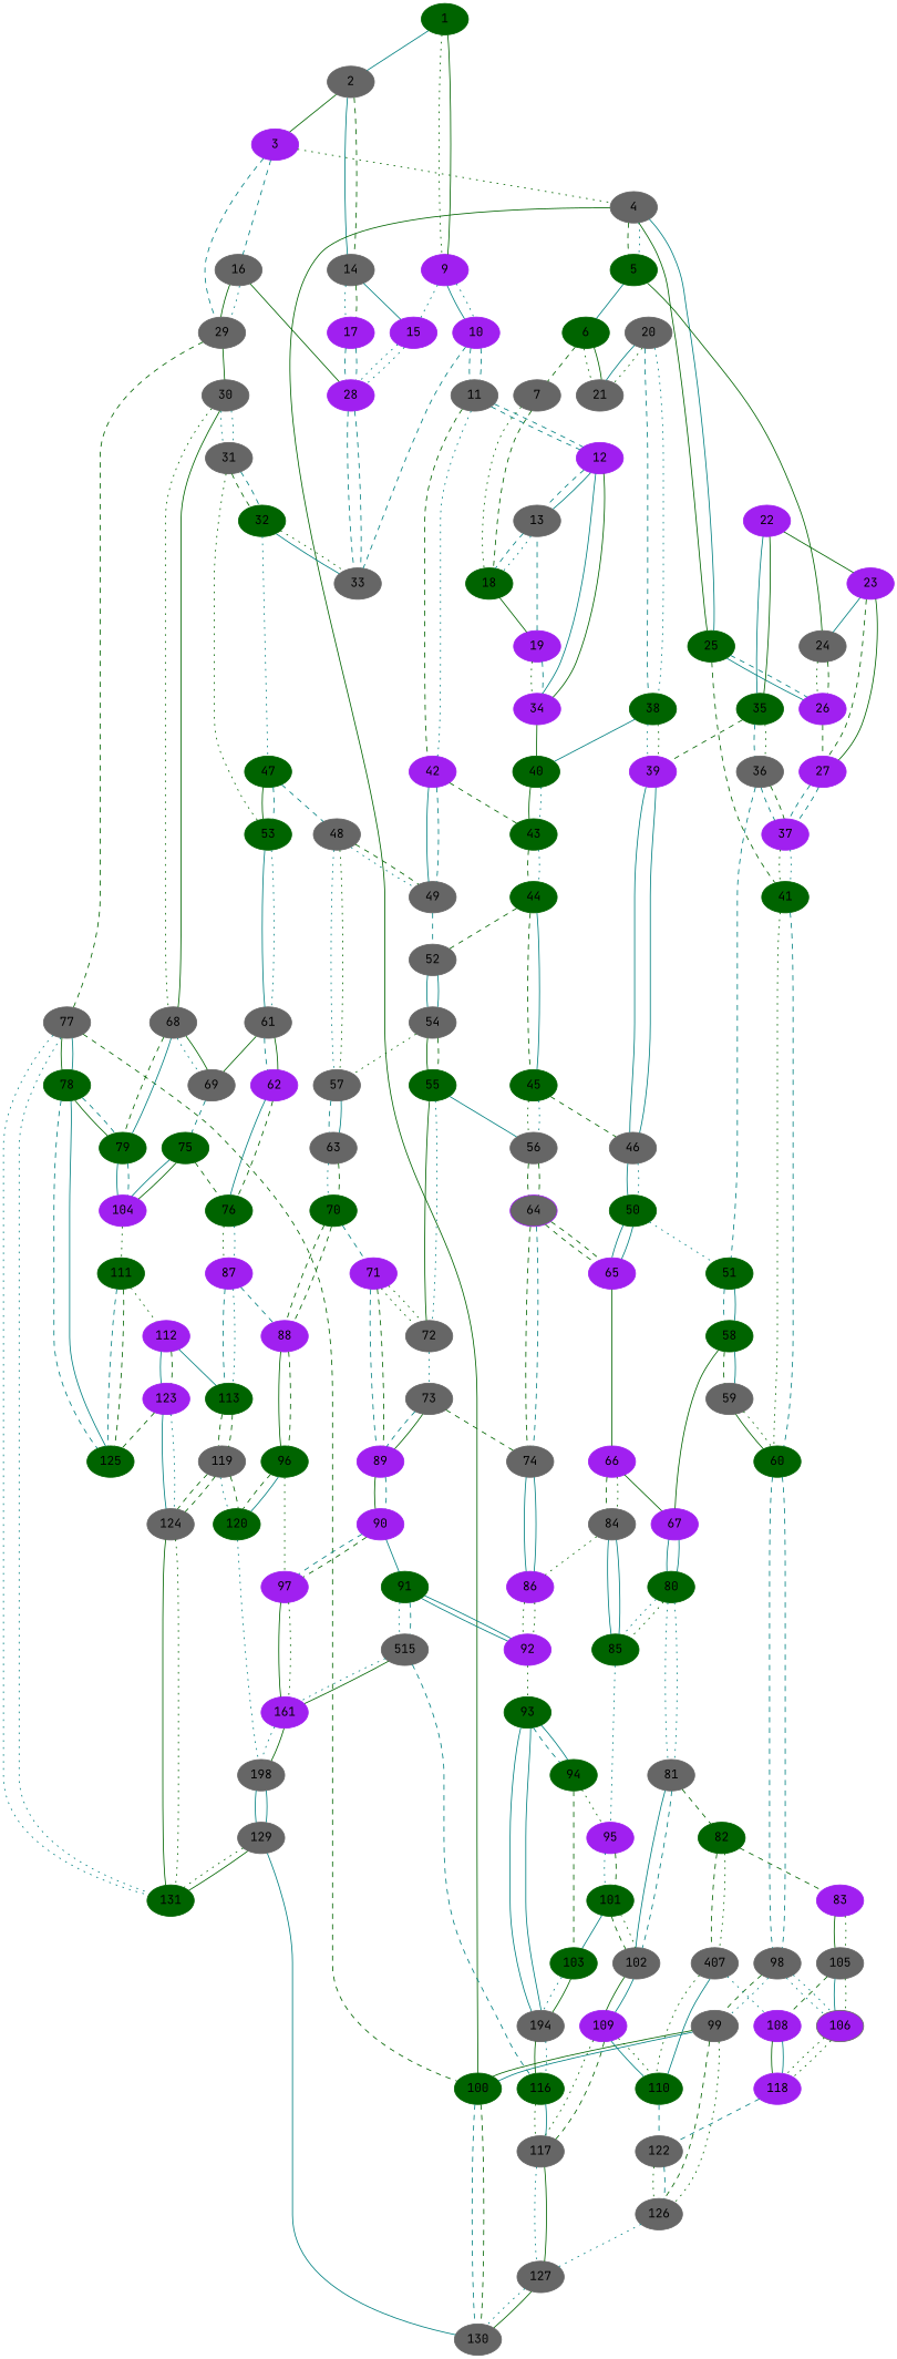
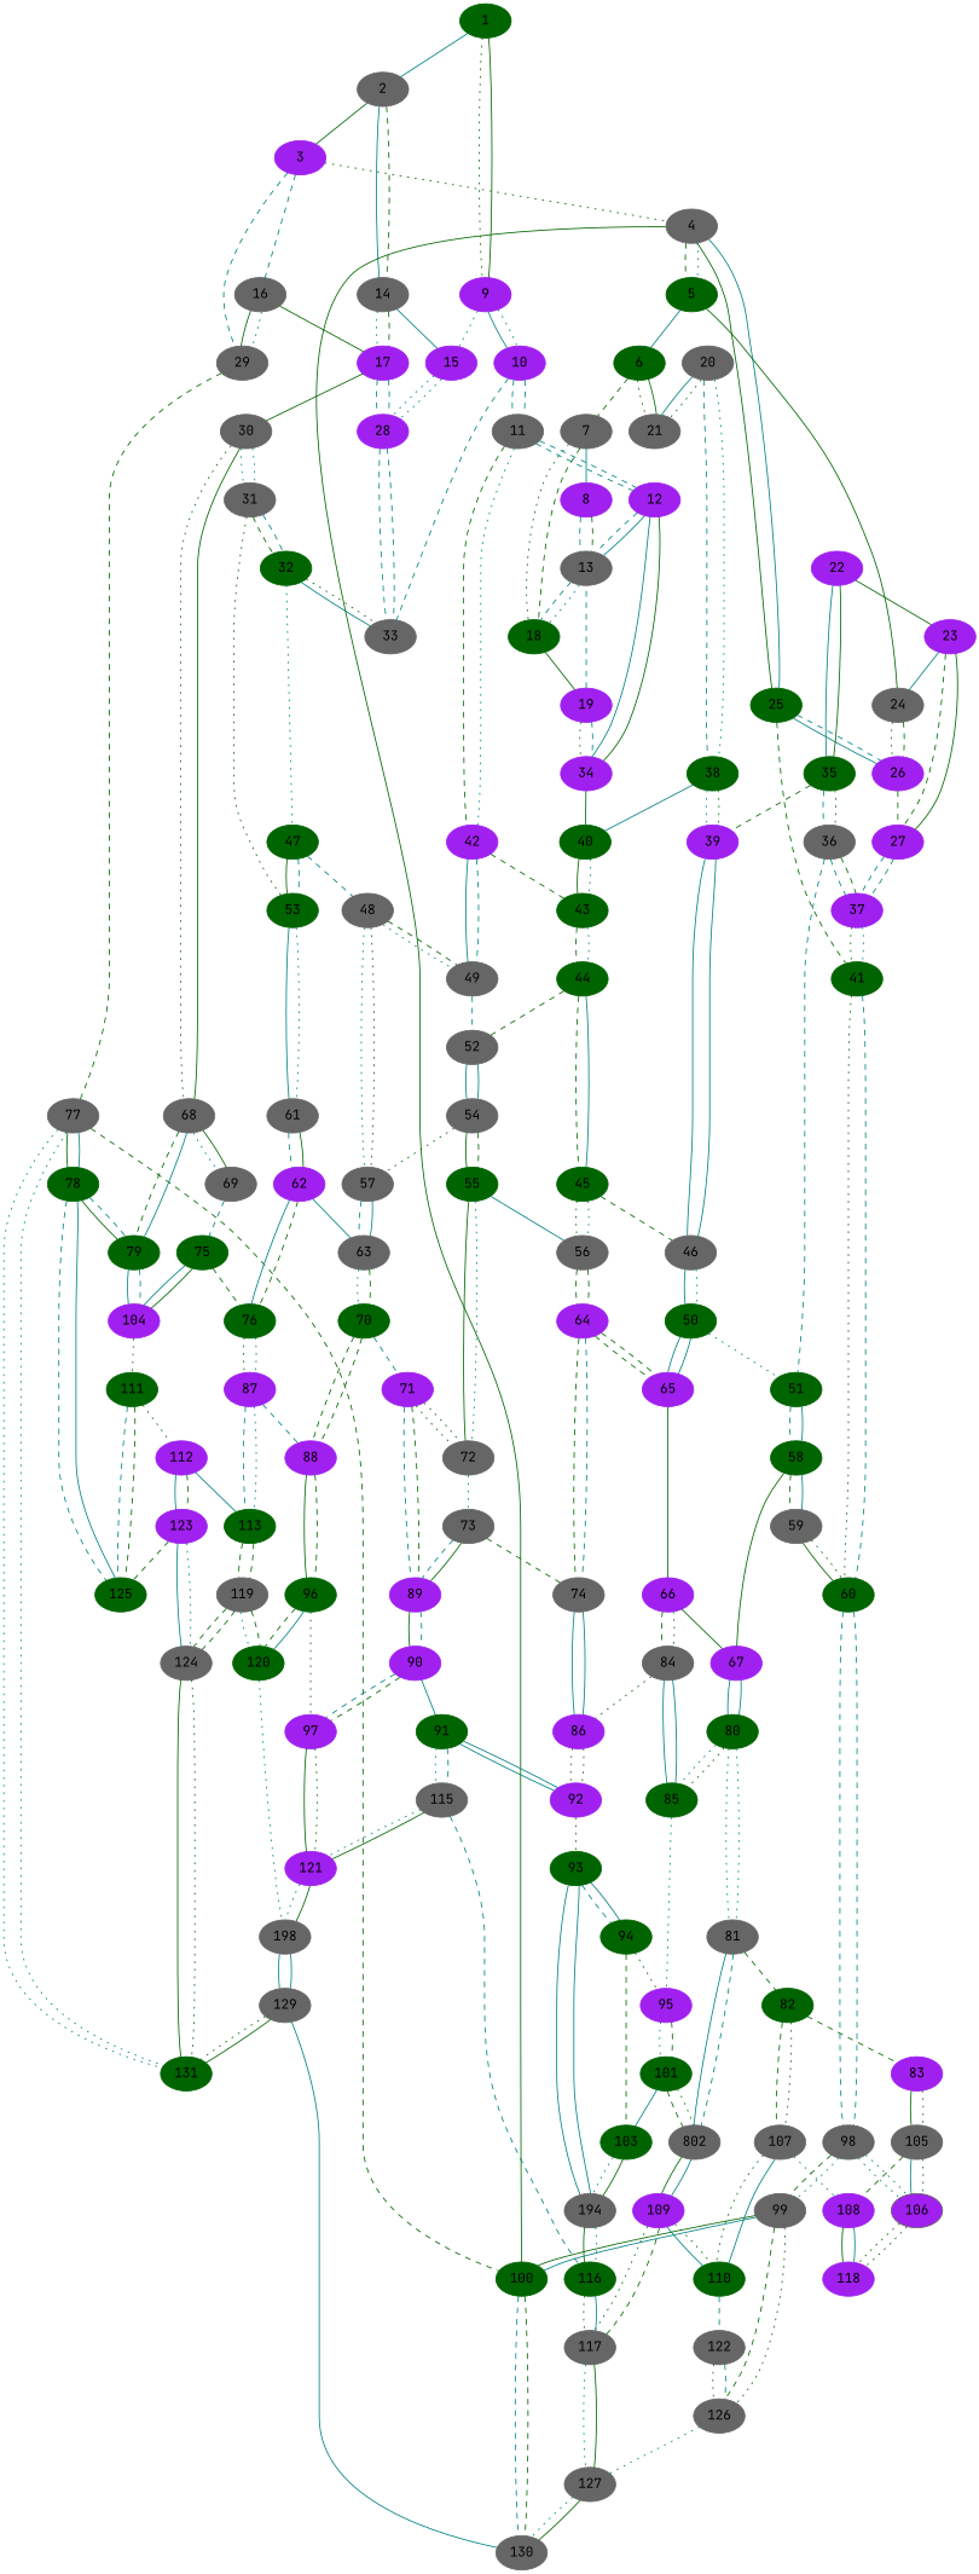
  graph {
    fontname="JetBrains Mono"
    node [color=gray40 fontname="JetBrains Mono" style=filled]
    edge [color=teal fontname="JetBrains Mono" style=dashed]
    1 [color=darkgreen]
    2
    9 [color=purple]
    3 [color=purple]
    14
    10 [color=purple]
    15 [color=purple]
    4
    16
    29
    17 [color=purple]
    5 [color=darkgreen]
    25 [color=darkgreen]
    100 [color=darkgreen]
    30
    77
    6 [color=darkgreen]
    24
    26 [color=purple]
    41 [color=darkgreen]
    130
    7
    21
+   8 [color=purple]
    18 [color=darkgreen]
    13
    19 [color=purple]
    11
    33
    28 [color=purple]
    12 [color=purple]
    42 [color=purple]
    34 [color=purple]
    43 [color=darkgreen]
    49
    40 [color=darkgreen]
    20
    38 [color=darkgreen]
    39 [color=purple]
    22 [color=purple]
    23 [color=purple]
    35 [color=darkgreen]
    27 [color=purple]
    36
    37 [color=purple]
    60 [color=darkgreen]
    31
    68
    78 [color=darkgreen]
    131 [color=darkgreen]
    32 [color=darkgreen]
    53 [color=darkgreen]
    69
    79 [color=darkgreen]
    47 [color=darkgreen]
    61
    48
    51 [color=darkgreen]
    46
    58 [color=darkgreen]
    50 [color=darkgreen]
    44 [color=darkgreen]
    98
    52
    45 [color=darkgreen]
    56
    54
-   64 [color=purple fillcolor=gray40]
+   64 [color=purple]
    65 [color=purple]
    57
    63
    66 [color=purple]
    59
    67 [color=purple]
    55 [color=darkgreen]
    62 [color=purple]
    72
    73
    74
    70 [color=darkgreen]
    80 [color=darkgreen]
    83 [color=purple]
    105
    99
    106 [fillcolor=purple]
    76 [color=darkgreen]
    75 [color=darkgreen]
    87 [color=purple]
    71 [color=purple]
    88 [color=purple]
    86 [color=purple]
    84
    85 [color=darkgreen]
    81
    104 [color=purple]
    89 [color=purple]
    96 [color=darkgreen]
    90 [color=purple]
    92 [color=purple]
    111 [color=darkgreen]
    113 [color=darkgreen]
    125 [color=darkgreen]
    82 [color=darkgreen]
-   102
+   102 [label=802]
    95 [color=purple]
-   107 [label=407]
+   107
    109 [color=purple]
    108 [color=purple]
    110 [color=darkgreen]
    101 [color=darkgreen]
    93 [color=darkgreen]
    119
    97 [color=purple]
    120 [color=darkgreen]
    91 [color=darkgreen]
-   115 [label=515]
-   121 [color=purple label=161]
+   115
+   121 [color=purple]
    116 [color=darkgreen]
    94 [color=darkgreen]
    n120 [label=194]
    103 [color=darkgreen]
    n122 [label=198]
    126
    118 [color=purple]
    127
    117
    112 [color=purple]
    122
    123 [color=purple]
    124
    129
    1 -- 2 [style=solid]
    1 -- 9 [color=darkgreen style=dotted]
    1 -- 9 [color=darkgreen style=solid]
    2 -- 3 [color=darkgreen style=solid]
    2 -- 14 [style=solid]
    2 -- 14 [color=darkgreen]
    9 -- 10 [style=solid]
    9 -- 10 [style=dotted]
    9 -- 15 [style=dotted]
    3 -- 4 [color=darkgreen style=dotted]
    3 -- 16
    3 -- 29
    14 -- 15 [style=solid]
    14 -- 17 [style=dotted]
    14 -- 17 [color=darkgreen]
    10 -- 11
    10 -- 11
    10 -- 33
    15 -- 28 [style=dotted]
    15 -- 28 [style=dotted]
    4 -- 5 [color=darkgreen]
    4 -- 5 [style=dotted]
    4 -- 25 [color=darkgreen style=solid]
    4 -- 25 [style=solid]
    4 -- 100 [color=darkgreen style=solid]
    16 -- 29 [color=darkgreen style=solid]
    16 -- 29 [style=dotted]
-   16 -- 28 [color=darkgreen style=solid]
-   29 -- 30 [color=darkgreen style=solid]
+   16 -- 17 [color=darkgreen style=solid]
+   17 -- 30 [color=darkgreen style=solid]
    29 -- 77 [color=darkgreen]
    17 -- 28
    17 -- 28
    5 -- 6 [style=solid]
    5 -- 24 [color=darkgreen style=solid]
    25 -- 26 [style=solid]
    25 -- 26
    25 -- 41 [color=darkgreen]
    100 -- 130
    100 -- 130 [color=darkgreen]
    30 -- 31 [style=dotted]
    30 -- 31 [style=dotted]
    30 -- 68 [color=darkgreen style=dotted]
    30 -- 68 [color=darkgreen style=solid]
    77 -- 100 [color=darkgreen]
    77 -- 78 [color=darkgreen style=solid]
    77 -- 78 [style=solid]
    77 -- 131 [style=dotted]
    77 -- 131 [style=dotted]
    6 -- 7 [color=darkgreen]
    6 -- 21 [color=darkgreen style=dotted]
    6 -- 21 [color=darkgreen style=solid]
    24 -- 26 [color=darkgreen style=dotted]
    24 -- 26 [color=darkgreen]
    26 -- 27 [color=darkgreen]
    41 -- 60 [color=darkgreen style=dotted]
    41 -- 60
+   7 -- 8 [style=solid]
    7 -- 18 [color=darkgreen style=dotted]
    7 -- 18 [color=darkgreen]
+   8 -- 13
+   8 -- 13 [color=darkgreen]
    18 -- 19 [color=darkgreen style=solid]
    13 -- 18
    13 -- 18 [style=dotted]
    19 -- 13
    19 -- 34 [color=darkgreen style=dotted]
    19 -- 34
    11 -- 12
    11 -- 12
    11 -- 42 [color=darkgreen]
    11 -- 42 [style=dotted]
    28 -- 33
    28 -- 33
    12 -- 13
    12 -- 13 [style=solid]
    12 -- 34 [style=solid]
    12 -- 34 [color=darkgreen style=solid]
    42 -- 43 [color=darkgreen]
    42 -- 49 [style=solid]
    42 -- 49
    34 -- 40 [color=darkgreen style=solid]
    43 -- 44 [color=darkgreen]
    43 -- 44 [style=dotted]
    49 -- 52
    40 -- 43 [color=darkgreen style=solid]
    40 -- 43 [style=dotted]
    20 -- 21 [style=solid]
    20 -- 21 [color=darkgreen style=dotted]
    20 -- 38
    20 -- 38 [style=dotted]
    38 -- 40 [style=solid]
    38 -- 39 [style=dotted]
    38 -- 39 [color=darkgreen style=dotted]
    39 -- 46 [style=solid]
    39 -- 46 [style=solid]
    22 -- 23 [color=darkgreen style=solid]
    22 -- 35 [style=solid]
    22 -- 35 [color=darkgreen style=solid]
    23 -- 24 [style=solid]
    23 -- 27 [color=darkgreen]
    23 -- 27 [color=darkgreen style=solid]
    35 -- 39 [color=darkgreen]
    35 -- 36
    35 -- 36 [color=darkgreen style=dotted]
    27 -- 37
    27 -- 37
    36 -- 37
    36 -- 37 [color=darkgreen]
    36 -- 51
    37 -- 41 [color=darkgreen style=dotted]
    37 -- 41 [style=dotted]
    60 -- 98
    60 -- 98
    31 -- 32 [color=darkgreen]
    31 -- 32
    31 -- 53 [color=darkgreen style=dotted]
    68 -- 69 [style=dotted]
    68 -- 69 [color=darkgreen style=solid]
    68 -- 79 [color=darkgreen]
    68 -- 79 [style=solid]
    78 -- 79 [color=darkgreen style=solid]
    78 -- 79
    78 -- 125
    78 -- 125 [style=solid]
    32 -- 33 [style=solid]
    32 -- 33 [color=darkgreen style=dotted]
    32 -- 47 [style=dotted]
    53 -- 61 [style=solid]
    53 -- 61 [style=dotted]
    69 -- 75
    79 -- 104 [style=solid]
    79 -- 104
    47 -- 53 [color=darkgreen style=solid]
    47 -- 53
    47 -- 48
-   61 -- 69 [color=darkgreen style=solid]
    61 -- 62
    61 -- 62 [color=darkgreen style=solid]
    48 -- 49 [style=dotted]
    48 -- 49 [color=darkgreen]
    48 -- 57 [style=dotted]
    48 -- 57 [color=darkgreen style=dotted]
    51 -- 58
    51 -- 58 [style=solid]
    46 -- 50 [style=solid]
    46 -- 50 [style=dotted]
    58 -- 59 [color=darkgreen]
    58 -- 59 [style=solid]
    58 -- 67 [color=darkgreen style=solid]
    50 -- 51 [style=dotted]
    50 -- 65 [style=solid]
    50 -- 65 [style=solid]
    44 -- 52 [color=darkgreen]
    44 -- 45 [color=darkgreen]
    44 -- 45 [style=solid]
    98 -- 99 [color=darkgreen]
    98 -- 99 [style=dotted]
    98 -- 106 [style=dotted]
    98 -- 106 [style=dotted]
    52 -- 54 [style=solid]
    52 -- 54 [style=solid]
    45 -- 46 [color=darkgreen]
    45 -- 56 [color=darkgreen style=dotted]
    45 -- 56 [style=dotted]
    56 -- 64 [color=darkgreen]
    56 -- 64 [color=darkgreen]
    54 -- 57 [color=darkgreen style=dotted]
    54 -- 55 [color=darkgreen style=solid]
    54 -- 55 [color=darkgreen]
    64 -- 65 [color=darkgreen]
    64 -- 65 [color=darkgreen]
    64 -- 74 [color=darkgreen]
    64 -- 74
    65 -- 66 [color=darkgreen style=solid]
    57 -- 63
    57 -- 63 [style=solid]
    63 -- 70 [style=dotted]
    63 -- 70 [color=darkgreen]
    66 -- 67 [color=darkgreen style=solid]
    66 -- 84 [color=darkgreen]
    66 -- 84 [color=darkgreen style=dotted]
    59 -- 60 [color=darkgreen style=solid]
    59 -- 60 [color=darkgreen style=dotted]
    67 -- 80 [style=solid]
    67 -- 80 [style=solid]
    55 -- 56 [style=solid]
    55 -- 72 [color=darkgreen style=solid]
    55 -- 72 [style=dotted]
+   62 -- 63 [style=solid]
    62 -- 76 [style=solid]
    62 -- 76 [color=darkgreen]
    72 -- 73 [style=dotted]
    73 -- 74 [color=darkgreen]
    73 -- 89
    73 -- 89 [color=darkgreen style=solid]
    74 -- 86 [style=solid]
    74 -- 86 [style=solid]
    70 -- 71
    70 -- 88 [color=darkgreen]
    70 -- 88 [color=darkgreen]
    80 -- 85 [style=dotted]
    80 -- 85 [color=darkgreen style=dotted]
    80 -- 81 [style=dotted]
    80 -- 81 [style=dotted]
    83 -- 105 [color=darkgreen style=solid]
    83 -- 105 [color=darkgreen style=dotted]
    105 -- 106 [style=solid]
    105 -- 106 [color=darkgreen style=dotted]
    105 -- 108 [color=darkgreen]
    99 -- 100 [color=darkgreen style=solid]
    99 -- 100 [style=solid]
    99 -- 126 [color=darkgreen]
    99 -- 126 [color=darkgreen style=dotted]
    106 -- 118 [color=darkgreen style=dotted]
    106 -- 118 [color=darkgreen style=dotted]
    76 -- 87 [color=darkgreen style=dotted]
    76 -- 87 [style=dotted]
    75 -- 76 [color=darkgreen]
    75 -- 104 [style=solid]
    75 -- 104 [color=darkgreen style=solid]
    87 -- 88
    87 -- 113
    87 -- 113 [style=dotted]
    71 -- 72 [color=darkgreen style=dotted]
    71 -- 72 [color=darkgreen style=dotted]
    71 -- 89
    71 -- 89 [color=darkgreen]
    88 -- 96 [color=darkgreen style=solid]
    88 -- 96 [color=darkgreen]
    86 -- 92 [color=darkgreen style=dotted]
    86 -- 92 [color=darkgreen style=dotted]
    84 -- 86 [color=darkgreen style=dotted]
    84 -- 85 [style=solid]
    84 -- 85 [style=solid]
    85 -- 95 [style=dotted]
    81 -- 82 [color=darkgreen]
    81 -- 102 [style=solid]
    81 -- 102
    104 -- 111 [color=darkgreen style=dotted]
    89 -- 90 [color=darkgreen style=solid]
    89 -- 90
    96 -- 97 [color=darkgreen style=dotted]
    96 -- 120 [color=darkgreen]
    96 -- 120 [style=solid]
    90 -- 97
    90 -- 97 [color=darkgreen]
    90 -- 91 [style=solid]
    92 -- 93 [color=darkgreen style=dotted]
    111 -- 125
    111 -- 125 [color=darkgreen]
    111 -- 112 [color=darkgreen style=dotted]
    113 -- 119 [color=darkgreen]
    113 -- 119 [color=darkgreen]
    82 -- 83 [color=darkgreen]
    82 -- 107 [color=darkgreen]
    82 -- 107 [color=darkgreen style=dotted]
    102 -- 109 [color=darkgreen style=solid]
    102 -- 109 [style=solid]
    95 -- 101 [style=dotted]
    95 -- 101 [color=darkgreen]
    107 -- 108 [style=dotted]
    107 -- 110 [color=darkgreen style=dotted]
    107 -- 110 [style=solid]
    109 -- 110 [style=solid]
    109 -- 110 [color=darkgreen style=dotted]
    109 -- 117 [color=darkgreen style=dotted]
    109 -- 117 [color=darkgreen]
    108 -- 118 [color=darkgreen style=solid]
    108 -- 118 [style=solid]
    110 -- 122
    101 -- 102 [color=darkgreen]
    101 -- 102 [color=darkgreen style=dotted]
    101 -- 103 [style=solid]
    93 -- 94
    93 -- 94 [style=solid]
    93 -- n120 [style=solid]
    93 -- n120 [style=solid]
    119 -- 120 [style=dotted]
    119 -- 120 [color=darkgreen]
    119 -- 124 [color=darkgreen]
    119 -- 124 [color=darkgreen]
    97 -- 121 [color=darkgreen style=solid]
    97 -- 121 [color=darkgreen style=dotted]
    120 -- n122 [style=dotted]
    91 -- 92 [style=solid]
    91 -- 92 [style=solid]
    91 -- 115 [style=dotted]
    91 -- 115
    115 -- 121 [style=dotted]
    115 -- 121 [color=darkgreen style=solid]
    115 -- 116
    121 -- n122 [style=dotted]
    121 -- n122 [color=darkgreen style=solid]
    116 -- 117 [color=darkgreen style=dotted]
    116 -- 117 [style=solid]
    94 -- 95 [color=darkgreen style=dotted]
    94 -- 103 [color=darkgreen]
    n120 -- 116 [color=darkgreen style=solid]
    n120 -- 116 [style=dotted]
    103 -- n120 [style=dotted]
    103 -- n120 [color=darkgreen style=solid]
    n122 -- 129 [style=solid]
    n122 -- 129 [style=solid]
    126 -- 127 [style=dotted]
-   118 -- 122
    127 -- 130 [style=dotted]
    127 -- 130 [color=darkgreen style=solid]
    117 -- 127 [style=dotted]
    117 -- 127 [color=darkgreen style=solid]
    112 -- 113 [style=solid]
    112 -- 123 [style=solid]
    112 -- 123 [color=darkgreen]
    122 -- 126 [color=darkgreen style=dotted]
    122 -- 126
    123 -- 125 [color=darkgreen]
    123 -- 124 [style=solid]
    123 -- 124 [style=dotted]
    124 -- 131 [color=darkgreen style=solid]
    124 -- 131 [color=darkgreen style=dotted]
    129 -- 130 [style=solid]
    129 -- 131 [color=darkgreen style=dotted]
    129 -- 131 [color=darkgreen style=solid]
  }
